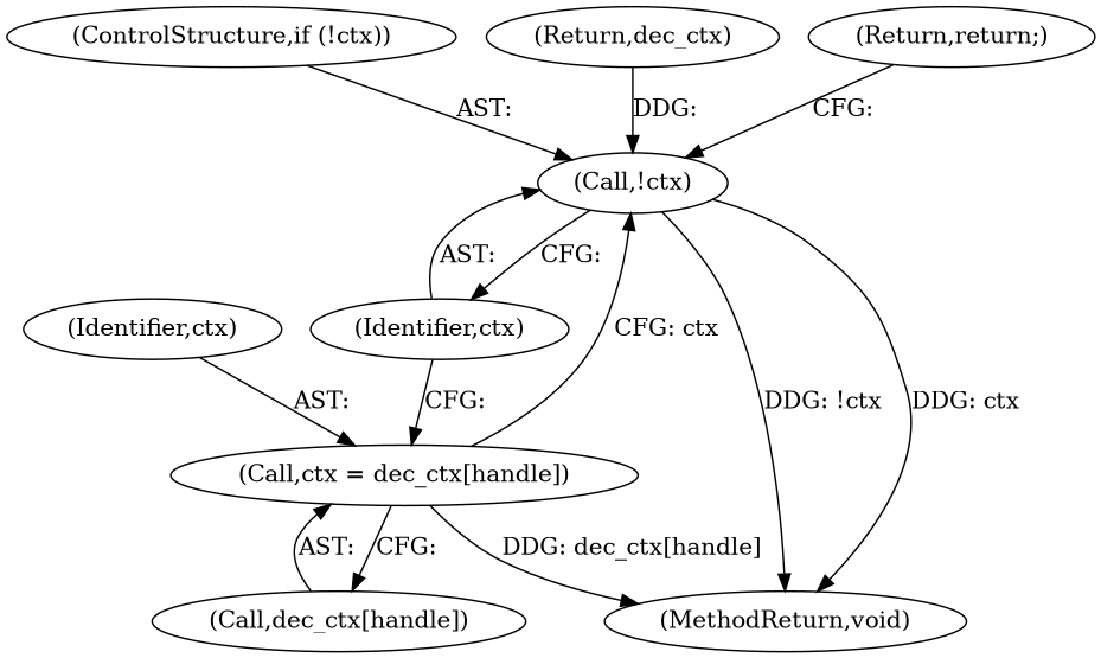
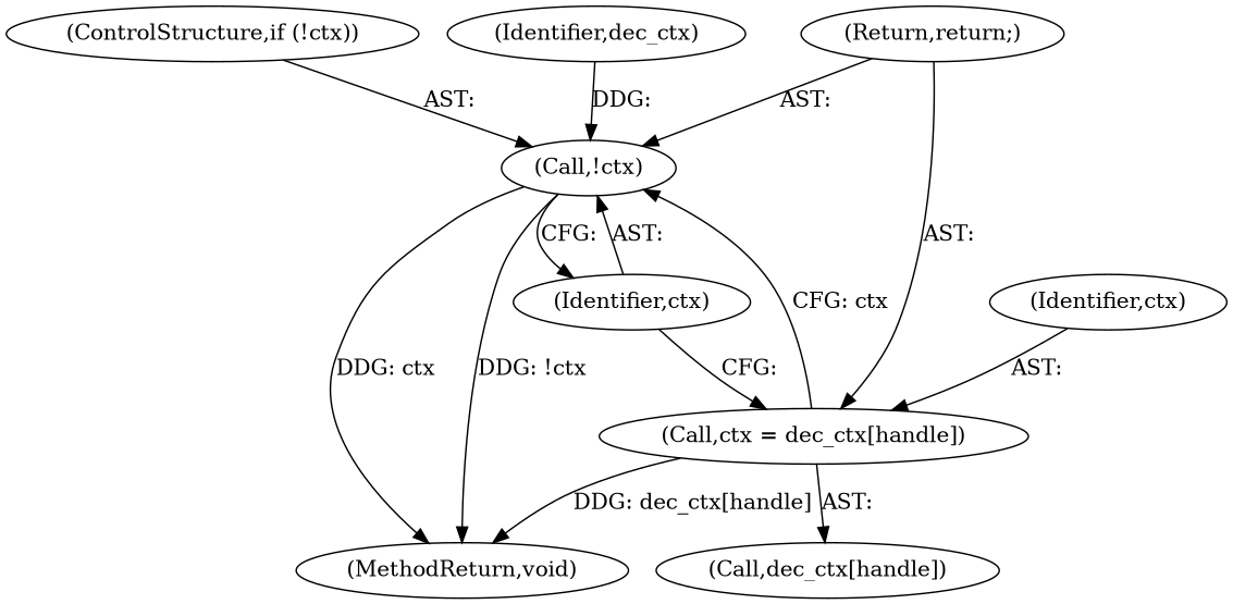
  digraph {
    n1 [label="(Call,!ctx)"]
    n2 [label="(Identifier,ctx)"]
    n3 [label="(MethodReturn,void)"]
    n4 [label="(Call,ctx = dec_ctx[handle])"]
    n5 [label="(ControlStructure,if (!ctx))"]
    n6 [label="(Call,dec_ctx[handle])"]
-   n7 [label="(Return,dec_ctx)"]
+   n7 [label="(Identifier,dec_ctx)"]
    n8 [label="(Return,return;)"]
    n9 [label="(Identifier,ctx)"]
    n1 -> n2 [label="CFG: "]
    n1 -> n3 [label="DDG: ctx"]
    n1 -> n3 [label="DDG: !ctx"]
    n2 -> n1 [label="AST: "]
    n2 -> n4 [label="CFG: "]
    n4 -> n1 [label="CFG: ctx"]
    n4 -> n3 [label="DDG: dec_ctx[handle]"]
-   n4 -> n6 [label="CFG: "]
+   n4 -> n6 [label="AST: "]
    n5 -> n1 [label="AST: "]
-   n6 -> n4 [label="AST: "]
+   n8 -> n4 [label="AST: "]
    n7 -> n1 [label="DDG: "]
-   n8 -> n1 [label="CFG: "]
+   n8 -> n1 [label="AST: "]
    n9 -> n4 [label="AST: "]
  }
